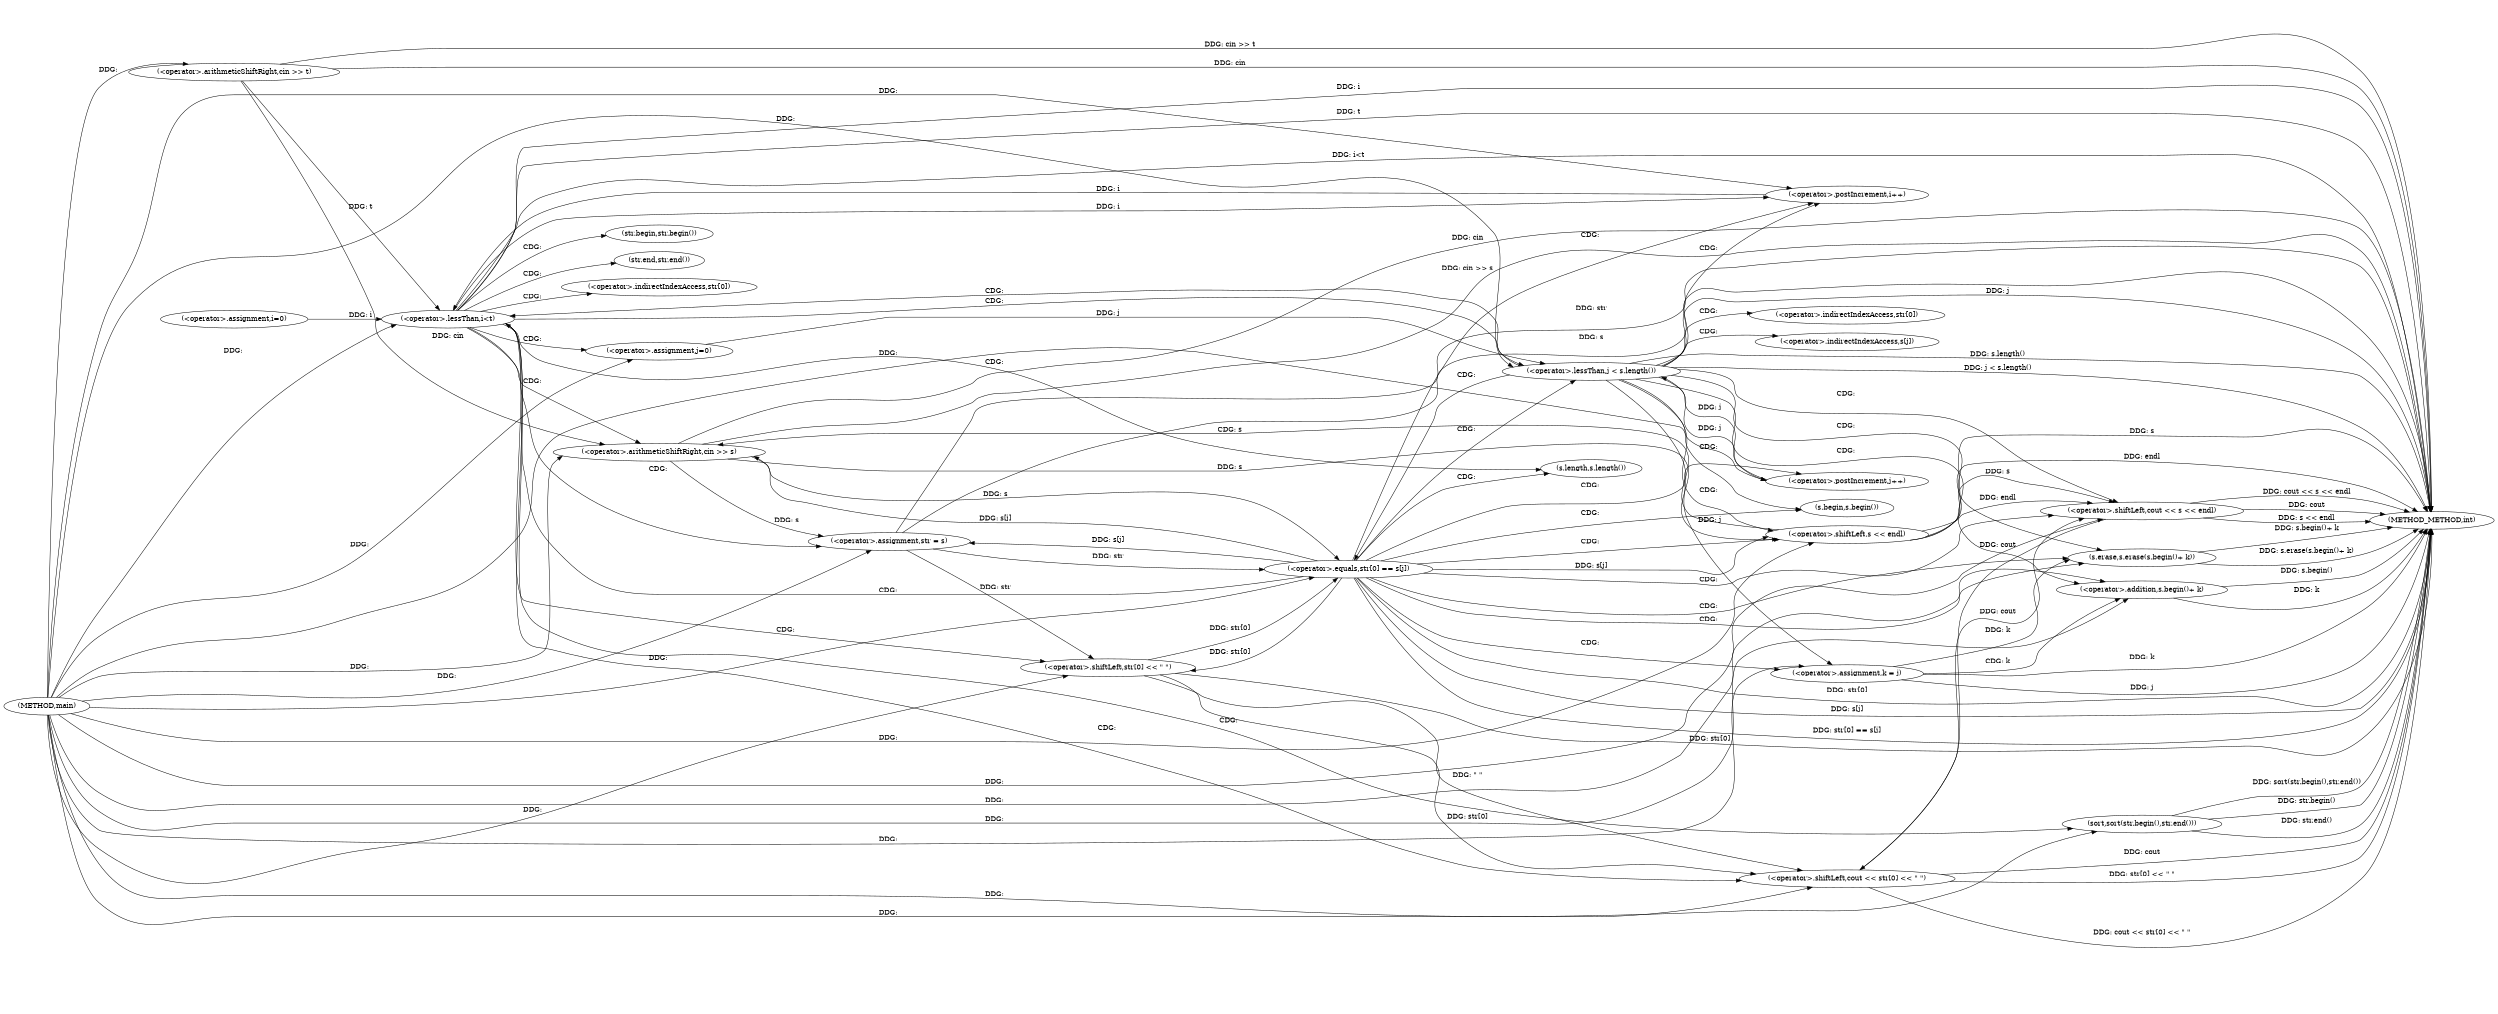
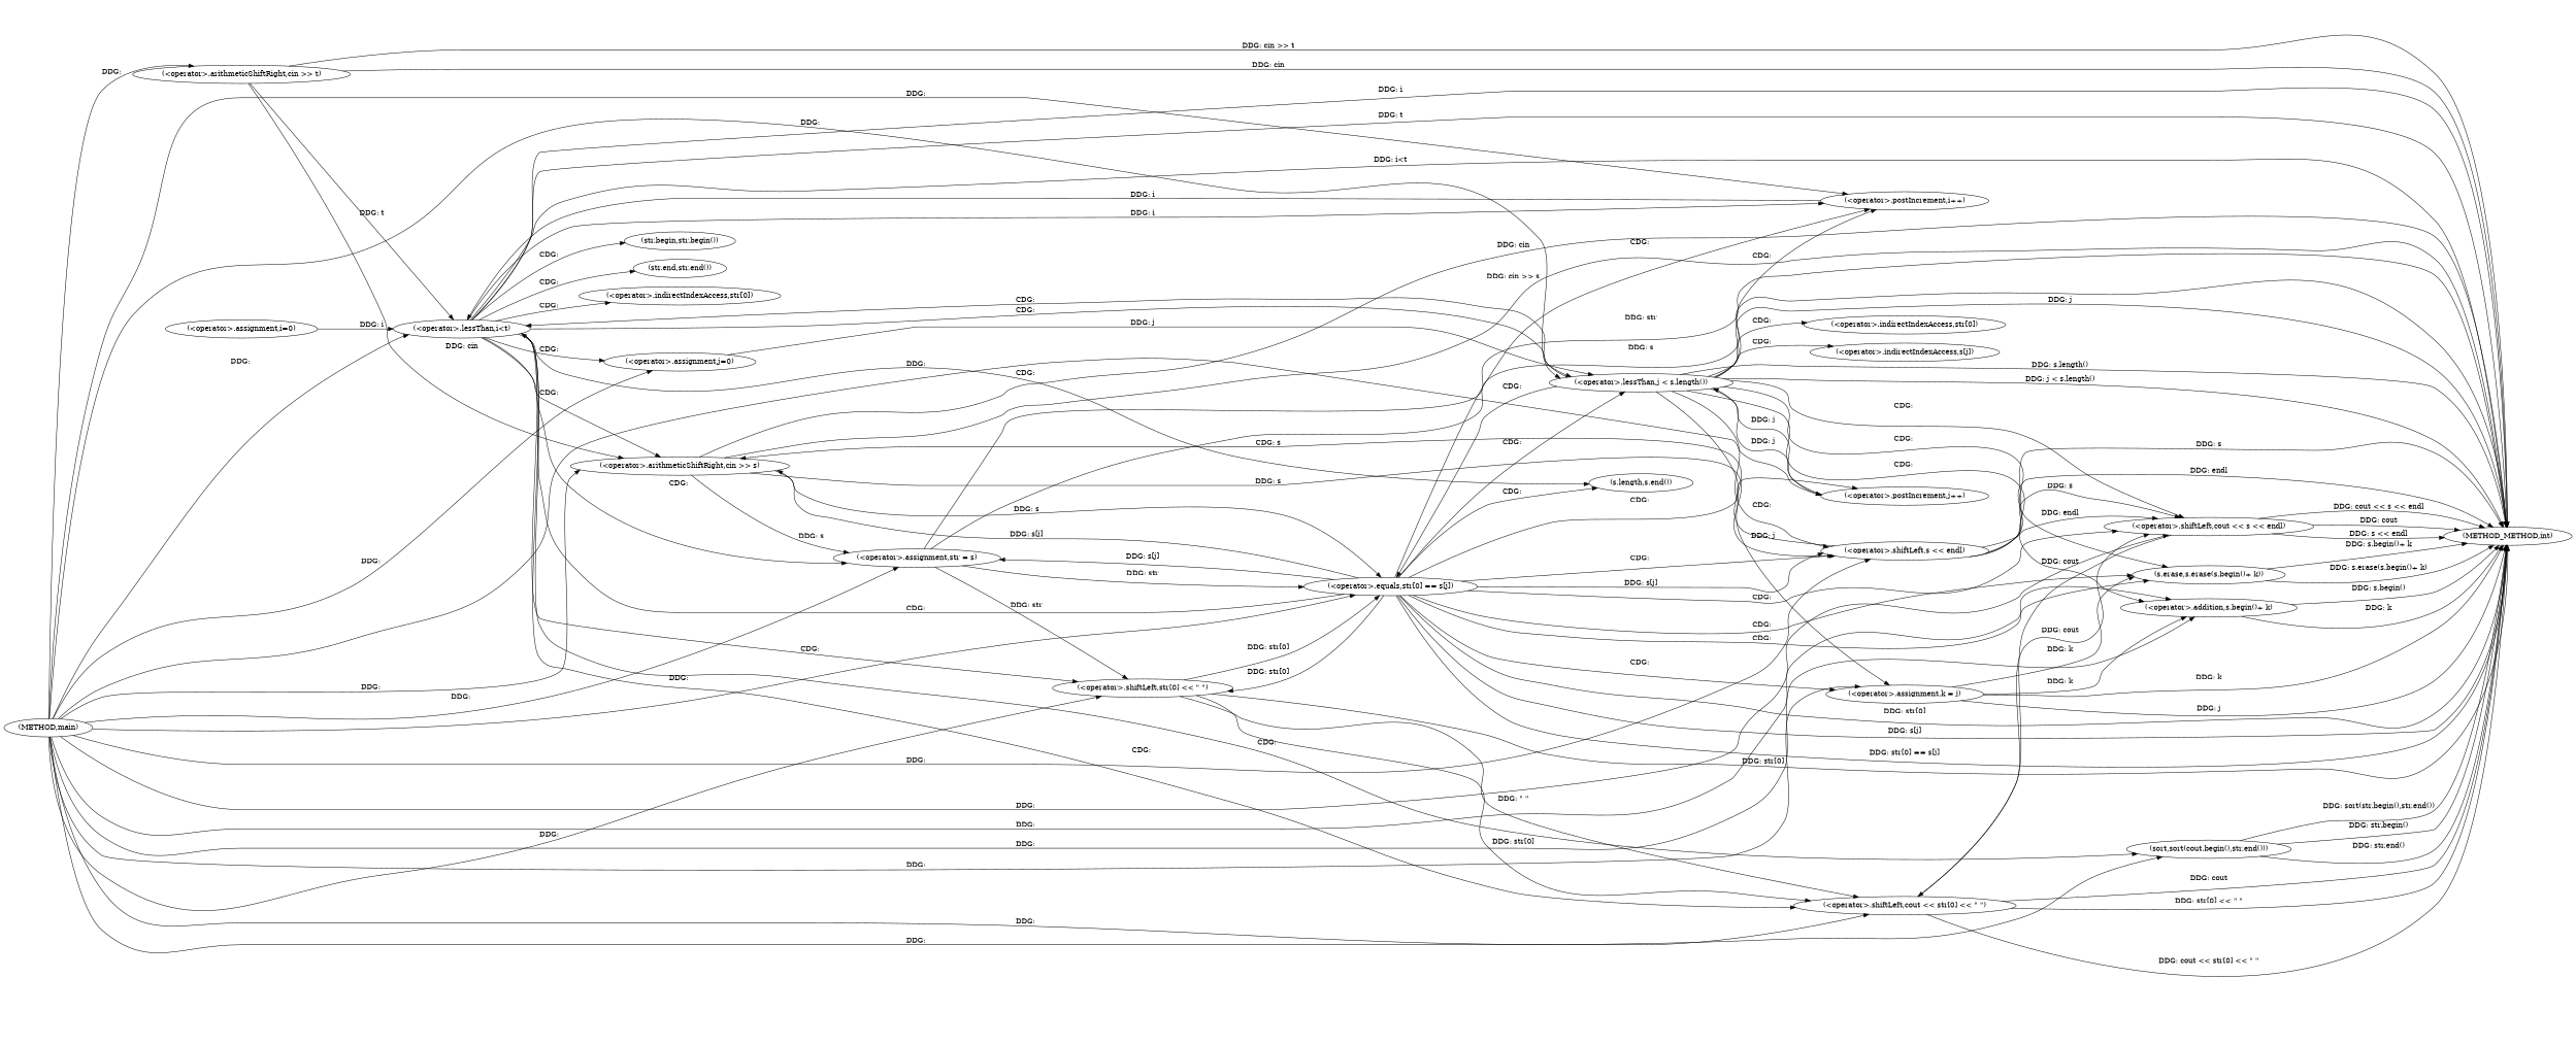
  digraph {
    rankdir=LR
    n1 [label="(METHOD,main)"]
    n2 [label="(<operator>.arithmeticShiftRight,cin >> t)"]
    n3 [label="(<operator>.lessThan,i<t)"]
    n4 [label="(<operator>.postIncrement,i++)"]
    n5 [label="(<operator>.arithmeticShiftRight,cin >> s)"]
    n6 [label="(<operator>.assignment,str = s)"]
-   n7 [label="(sort,sort(str.begin(),str.end()))"]
+   n7 [label="(sort,sort(cout.begin(),str.end()))"]
    n8 [label="(<operator>.shiftLeft,cout << str[0] << \" \")"]
    n9 [label="(s.erase,s.erase(s.begin()+ k))"]
    n10 [label="(<operator>.shiftLeft,cout << s << endl)"]
    n11 [label="(<operator>.assignment,j=0)"]
    n12 [label="(<operator>.lessThan,j < s.length())"]
    n13 [label="(<operator>.postIncrement,j++)"]
    n14 [label="(<operator>.shiftLeft,str[0] << \" \")"]
    n15 [label="(<operator>.addition,s.begin()+ k)"]
    n16 [label="(<operator>.shiftLeft,s << endl)"]
    n17 [label="(<operator>.equals,str[0] == s[j])"]
    n18 [label="(<operator>.assignment,k = j)"]
    n19 [label="(METHOD_METHOD,int)"]
    n20 [label="(<operator>.assignment,i=0)"]
    n21 [label="(str.begin,str.begin())"]
    n22 [label="(str.end,str.end())"]
    n23 [label="(<operator>.indirectIndexAccess,str[0])"]
-   n24 [label="(s.length,s.length())"]
-   n25 [label="(s.begin,s.begin())"]
+   n24 [label="(s.length,s.end())"]
    n26 [label="(<operator>.indirectIndexAccess,str[0])"]
    n27 [label="(<operator>.indirectIndexAccess,s[j])"]
    n1 -> n2 [label="DDG: "]
    n1 -> n3 [label="DDG: "]
    n1 -> n4 [label="DDG: "]
    n1 -> n5 [label="DDG: "]
    n1 -> n6 [label="DDG: "]
    n1 -> n7 [label="DDG: "]
    n1 -> n8 [label="DDG: "]
    n1 -> n9 [label="DDG: "]
    n1 -> n10 [label="DDG: "]
    n1 -> n11 [label="DDG: "]
    n1 -> n12 [label="DDG: "]
    n1 -> n13 [label="DDG: "]
    n1 -> n14 [label="DDG: "]
    n1 -> n15 [label="DDG: "]
    n1 -> n16 [label="DDG: "]
    n1 -> n17 [label="DDG: "]
    n1 -> n18 [label="DDG: "]
    n2 -> n3 [label="DDG: t"]
    n2 -> n5 [label="DDG: cin"]
    n2 -> n19 [label="DDG: cin"]
    n2 -> n19 [label="DDG: cin >> t"]
    n3 -> n4 [label="DDG: i"]
    n3 -> n5 [label="CDG: "]
    n3 -> n6 [label="CDG: "]
    n3 -> n7 [label="CDG: "]
    n3 -> n8 [label="CDG: "]
    n3 -> n11 [label="CDG: "]
    n3 -> n12 [label="CDG: "]
    n3 -> n14 [label="CDG: "]
    n3 -> n19 [label="DDG: i"]
    n3 -> n19 [label="DDG: t"]
    n3 -> n19 [label="DDG: i<t"]
    n3 -> n21 [label="CDG: "]
    n3 -> n22 [label="CDG: "]
    n3 -> n23 [label="CDG: "]
    n3 -> n24 [label="CDG: "]
    n4 -> n3 [label="DDG: i"]
    n5 -> n6 [label="DDG: s"]
    n5 -> n16 [label="DDG: s"]
    n5 -> n17 [label="DDG: s"]
    n5 -> n19 [label="DDG: cin"]
    n5 -> n19 [label="DDG: cin >> s"]
    n6 -> n14 [label="DDG: str"]
    n6 -> n17 [label="DDG: str"]
    n6 -> n19 [label="DDG: str"]
    n6 -> n19 [label="DDG: s"]
    n7 -> n19 [label="DDG: str.begin()"]
    n7 -> n19 [label="DDG: str.end()"]
    n7 -> n19 [label="DDG: sort(str.begin(),str.end())"]
    n8 -> n10 [label="DDG: cout"]
    n8 -> n19 [label="DDG: cout"]
    n8 -> n19 [label="DDG: str[0] << \" \""]
    n8 -> n19 [label="DDG: cout << str[0] << \" \""]
    n9 -> n19 [label="DDG: s.begin()+ k"]
    n9 -> n19 [label="DDG: s.erase(s.begin()+ k)"]
    n10 -> n8 [label="DDG: cout"]
    n10 -> n19 [label="DDG: cout"]
    n10 -> n19 [label="DDG: s << endl"]
    n10 -> n19 [label="DDG: cout << s << endl"]
    n11 -> n12 [label="DDG: j"]
    n12 -> n3 [label="CDG: "]
    n12 -> n4 [label="CDG: "]
    n12 -> n9 [label="CDG: "]
    n12 -> n10 [label="CDG: "]
    n12 -> n13 [label="DDG: j"]
    n12 -> n15 [label="CDG: "]
    n12 -> n16 [label="CDG: "]
    n12 -> n17 [label="CDG: "]
    n12 -> n18 [label="DDG: j"]
    n12 -> n19 [label="DDG: j"]
    n12 -> n19 [label="DDG: s.length()"]
    n12 -> n19 [label="DDG: j < s.length()"]
-   n12 -> n25 [label="CDG: "]
    n12 -> n26 [label="CDG: "]
    n12 -> n27 [label="CDG: "]
    n13 -> n12 [label="DDG: j"]
    n14 -> n8 [label="DDG: str[0]"]
    n14 -> n8 [label="DDG: \" \""]
    n14 -> n17 [label="DDG: str[0]"]
    n14 -> n19 [label="DDG: str[0]"]
    n15 -> n19 [label="DDG: s.begin()"]
    n15 -> n19 [label="DDG: k"]
    n16 -> n5 [label="CDG: s"]
    n16 -> n10 [label="DDG: s"]
    n16 -> n10 [label="DDG: endl"]
    n16 -> n19 [label="DDG: s"]
    n16 -> n19 [label="DDG: endl"]
    n17 -> n3 [label="CDG: "]
    n17 -> n4 [label="CDG: "]
    n17 -> n5 [label="DDG: s[j]"]
    n17 -> n6 [label="DDG: s[j]"]
    n17 -> n9 [label="CDG: "]
    n17 -> n10 [label="CDG: "]
    n17 -> n12 [label="CDG: "]
    n17 -> n13 [label="CDG: "]
    n17 -> n14 [label="DDG: str[0]"]
    n17 -> n15 [label="CDG: "]
    n17 -> n16 [label="DDG: s[j]"]
    n17 -> n16 [label="CDG: "]
    n17 -> n18 [label="CDG: "]
    n17 -> n19 [label="DDG: str[0]"]
    n17 -> n19 [label="DDG: s[j]"]
    n17 -> n19 [label="DDG: str[0] == s[j]"]
    n17 -> n24 [label="CDG: "]
-   n17 -> n25 [label="CDG: "]
    n18 -> n9 [label="DDG: k"]
-   n18 -> n15 [label="CDG: k"]
+   n18 -> n15 [label="DDG: k"]
    n18 -> n19 [label="DDG: k"]
    n18 -> n19 [label="DDG: j"]
    n20 -> n3 [label="DDG: i"]
  }
